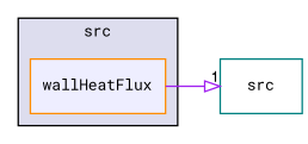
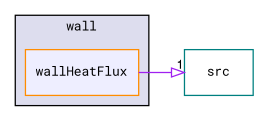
  digraph {
    compound=true
    rankdir=LR
    fontname="Roboto Mono"
    node [fontname="Roboto Mono" fontsize=10 shape=box]
    n1 [fillcolor="#eeeeff" label=wallHeatFlux pencolor=black style=filled color=darkorange]
    n2 [color=teal label=src]
    subgraph cluster_1 {
      bgcolor="#ddddee"
      fontsize=10
-     label=src
+     label=wall
      pencolor=black
      n1
    }
    n1 -> n2 [headlabel=1 labeldistance=1.5 labelfontname=FreeSans labelfontsize=10 color=purple style=solid arrowhead=onormal fontname="Roboto Mono"]
  }
